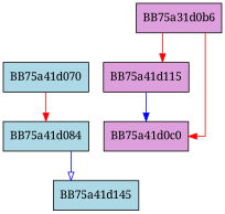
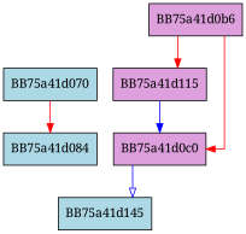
  digraph {
    fontname="Noto Serif"
    splines=ortho
    node [fillcolor=lightblue fontname="Noto Serif" shape=box style=filled]
    edge [arrowhead=normal color=red fontname="Noto Serif"]
    BB75a41d070
    BB75a41d084
-   BB75a41d0b6 [fillcolor=plum label=BB75a31d0b6]
+   BB75a41d0b6 [fillcolor=plum]
    BB75a41d115 [fillcolor=plum]
    BB75a41d0c0 [fillcolor=plum]
    BB75a41d145
    BB75a41d070 -> BB75a41d084
    BB75a41d0b6 -> BB75a41d115
    BB75a41d0b6 -> BB75a41d0c0
    BB75a41d115 -> BB75a41d0c0 [color=blue]
-   BB75a41d084 -> BB75a41d145 [arrowhead=onormal color=blue]
+   BB75a41d0c0 -> BB75a41d145 [arrowhead=onormal color=blue]
  }
